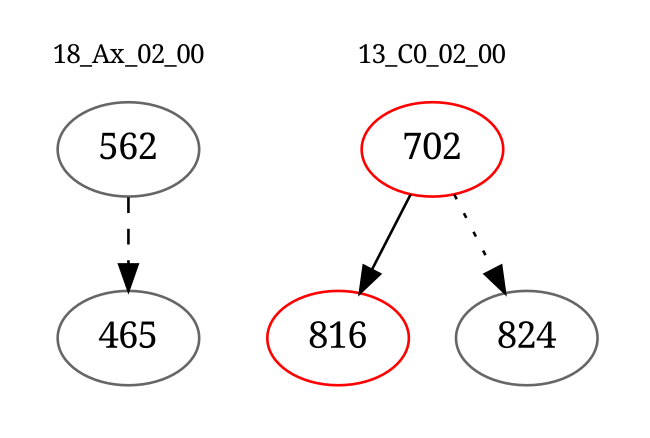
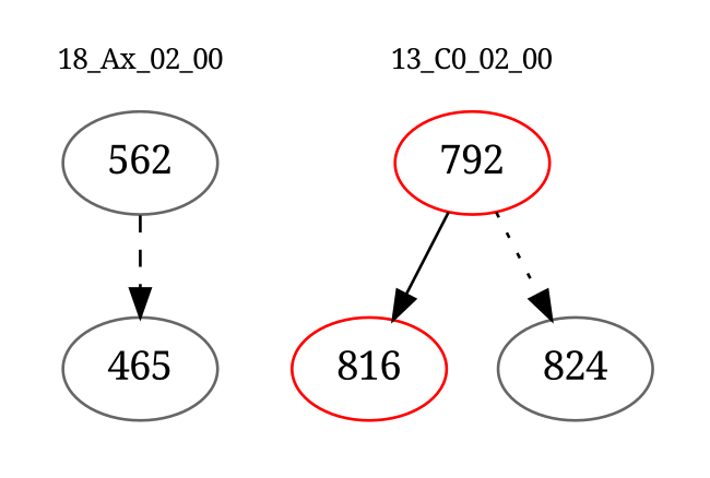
  digraph {
    fontname="Noto Serif"
    node [color=gray40 fontname="Noto Serif"]
    edge [color=black fontname="Noto Serif"]
    n1 [label=562]
    n2 [label=465]
-   n3 [color=red label=702]
+   n3 [color=red label=792]
    n4 [color=red label=816]
    n5 [label=824]
    subgraph cluster_1 {
      color=white
      fontsize=10
      label="18_Ax_02_00"
      n1
      n2
    }
    subgraph cluster_2 {
      color=white
      fontsize=10
      label="13_C0_02_00"
      n3
      n4
      n5
    }
    n1 -> n2 [style=dashed]
    n3 -> n4 [style=solid]
    n3 -> n5 [style=dotted]
  }
